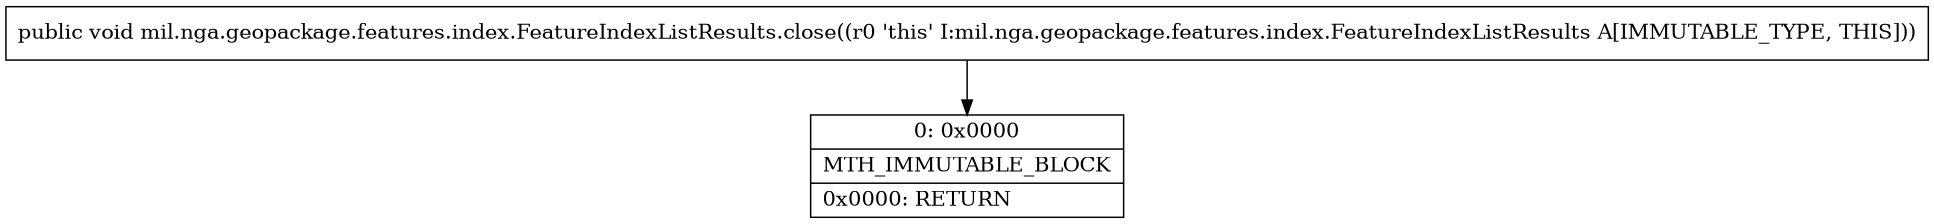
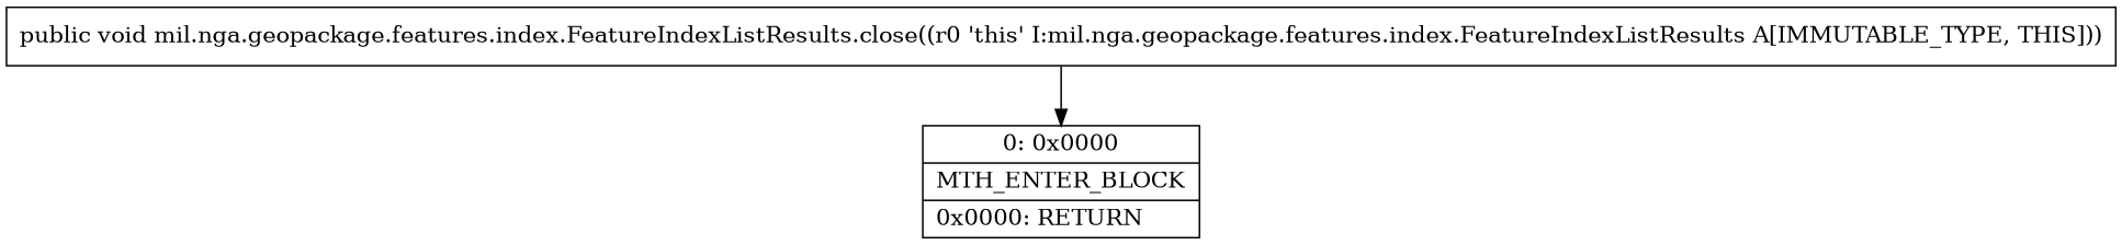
  digraph {
    node [shape=record]
-   n1 [label="{0\:\ 0x0000|MTH_IMMUTABLE_BLOCK\l|0x0000: RETURN   \l}"]
+   n1 [label="{0\:\ 0x0000|MTH_ENTER_BLOCK\l|0x0000: RETURN   \l}"]
    n2 [label="{public void mil.nga.geopackage.features.index.FeatureIndexListResults.close((r0 'this' I:mil.nga.geopackage.features.index.FeatureIndexListResults A[IMMUTABLE_TYPE, THIS])) }"]
    n2 -> n1
  }
